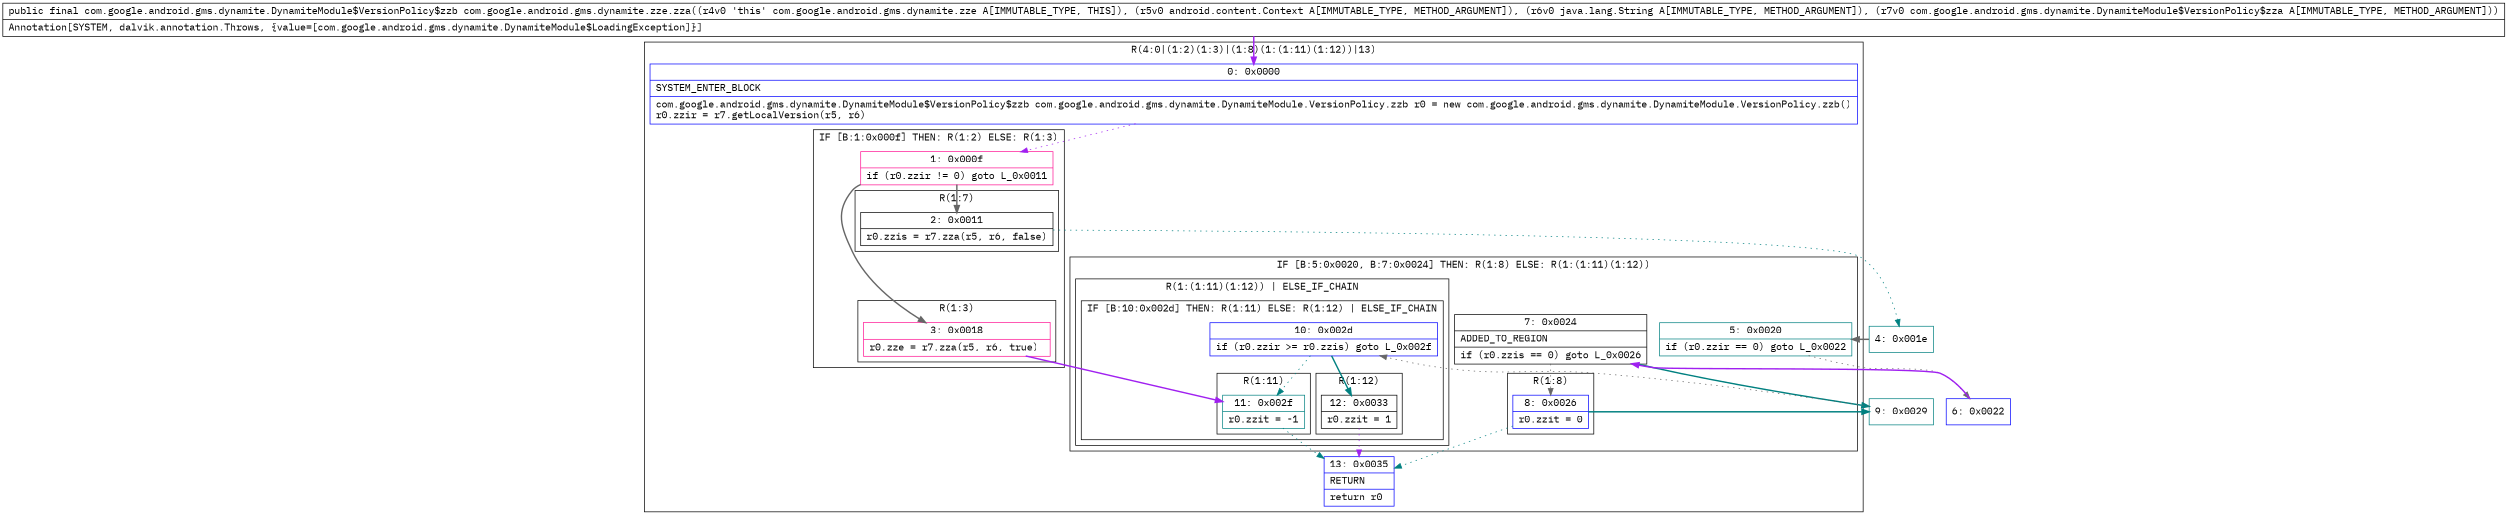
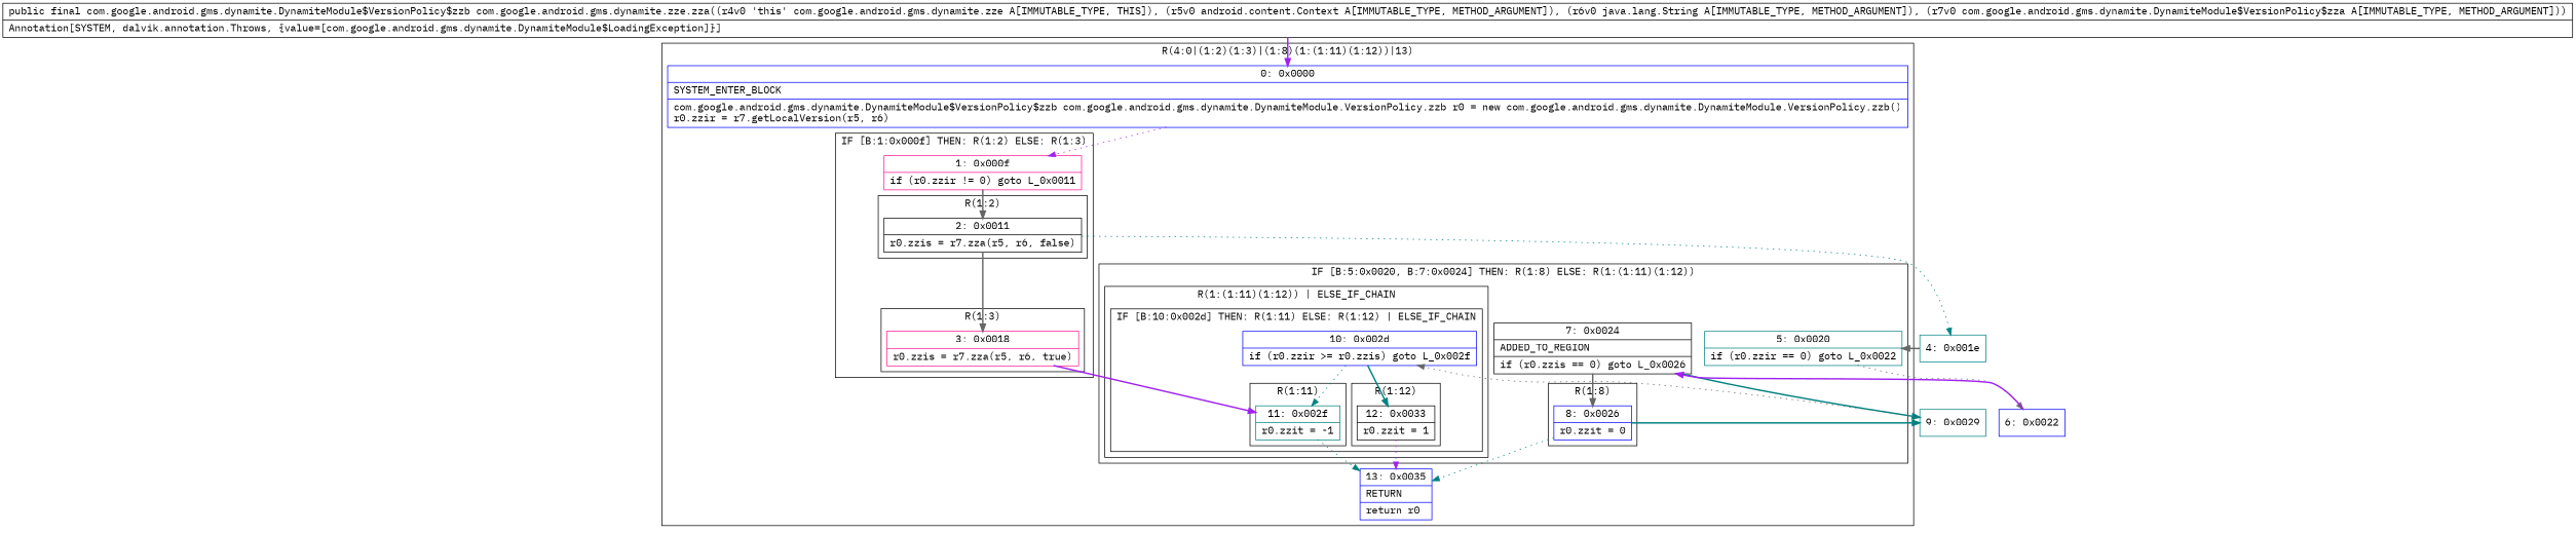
  digraph {
    fontname="IBM Plex Mono"
    node [color=blue fontname="IBM Plex Mono" shape=record]
    edge [color=teal fontname="IBM Plex Mono" style=bold]
    n1 [color=black label="{2\:\ 0x0011|r0.zzis = r7.zza(r5, r6, false)\l}"]
-   n2 [color=deeppink label="{3\:\ 0x0018|r0.zze = r7.zza(r5, r6, true)\l}"]
+   n2 [color=deeppink label="{3\:\ 0x0018|r0.zzis = r7.zza(r5, r6, true)\l}"]
    n3 [color=deeppink label="{1\:\ 0x000f|if (r0.zzir != 0) goto L_0x0011\l}"]
    n4 [label="{8\:\ 0x0026|r0.zzit = 0\l}"]
    n5 [color=teal label="{11\:\ 0x002f|r0.zzit = \-1\l}"]
    n6 [color=black label="{12\:\ 0x0033|r0.zzit = 1\l}"]
    n7 [label="{10\:\ 0x002d|if (r0.zzir \>= r0.zzis) goto L_0x002f\l}"]
    n8 [color=teal label="{5\:\ 0x0020|if (r0.zzir == 0) goto L_0x0022\l}"]
    n9 [color=black label="{7\:\ 0x0024|ADDED_TO_REGION\l|if (r0.zzis == 0) goto L_0x0026\l}"]
    n10 [label="{0\:\ 0x0000|SYSTEM_ENTER_BLOCK\l|com.google.android.gms.dynamite.DynamiteModule$VersionPolicy$zzb com.google.android.gms.dynamite.DynamiteModule.VersionPolicy.zzb r0 = new com.google.android.gms.dynamite.DynamiteModule.VersionPolicy.zzb()\lr0.zzir = r7.getLocalVersion(r5, r6)\l}"]
    n11 [label="{13\:\ 0x0035|RETURN\l|return r0\l}"]
    n12 [color=teal label="{4\:\ 0x001e}"]
    n13 [color=teal label="{9\:\ 0x0029}"]
    n14 [label="{6\:\ 0x0022}"]
    n15 [color=black label="{public final com.google.android.gms.dynamite.DynamiteModule$VersionPolicy$zzb com.google.android.gms.dynamite.zze.zza((r4v0 'this' com.google.android.gms.dynamite.zze A[IMMUTABLE_TYPE, THIS]), (r5v0 android.content.Context A[IMMUTABLE_TYPE, METHOD_ARGUMENT]), (r6v0 java.lang.String A[IMMUTABLE_TYPE, METHOD_ARGUMENT]), (r7v0 com.google.android.gms.dynamite.DynamiteModule$VersionPolicy$zza A[IMMUTABLE_TYPE, METHOD_ARGUMENT]))  | Annotation[SYSTEM, dalvik.annotation.Throws, \{value=[com.google.android.gms.dynamite.DynamiteModule$LoadingException]\}]\l}"]
    subgraph cluster_1 {
      label="R(4:0|(1:2)(1:3)|(1:8)(1:(1:11)(1:12))|13)"
      n10
      n11
      subgraph cluster_2 {
        label="IF [B:1:0x000f] THEN: R(1:2) ELSE: R(1:3)"
        n3
        subgraph cluster_3 {
-         label="R(1:7)"
+         label="R(1:2)"
          n1
        }
        subgraph cluster_4 {
          label="R(1:3)"
          n2
        }
      }
      subgraph cluster_5 {
        label="IF [B:5:0x0020, B:7:0x0024] THEN: R(1:8) ELSE: R(1:(1:11)(1:12))"
        n8
        n9
        subgraph cluster_6 {
          label="R(1:8)"
          n4
        }
        subgraph cluster_7 {
          label="R(1:(1:11)(1:12)) | ELSE_IF_CHAIN\l"
          subgraph cluster_8 {
            label="IF [B:10:0x002d] THEN: R(1:11) ELSE: R(1:12) | ELSE_IF_CHAIN\l"
            n7
            subgraph cluster_9 {
              label="R(1:11)"
              n5
            }
            subgraph cluster_10 {
              label="R(1:12)"
              n6
            }
          }
        }
      }
    }
    n1 -> n12 [style=dotted]
    n2 -> n5 [color=purple]
    n3 -> n1 [color=gray40]
-   n3 -> n2 [color=gray40]
+   n1 -> n2 [color=gray40]
    n4 -> n11 [style=dotted]
    n4 -> n13
    n5 -> n11 [style=dotted]
    n6 -> n11 [color=purple style=dotted]
    n7 -> n5 [style=dotted]
    n7 -> n6
    n8 -> n14 [color=gray40 style=dotted]
-   n9 -> n4 [color=gray40 style=dotted]
+   n9 -> n4 [color=gray40]
    n9 -> n13
    n10 -> n3 [color=purple style=dotted]
    n12 -> n8 [color=gray40]
    n13 -> n7 [color=gray40 style=dotted]
    n14 -> n9 [color=purple]
    n15 -> n10 [color=purple]
  }
